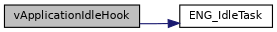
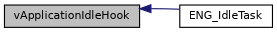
  digraph {
    rankdir=LR
    node [color=black fontname=Helvetica fontsize=10 shape=record style=filled]
    n1 [fillcolor=grey75 fontcolor=black height=0.2 label=vApplicationIdleHook width=0.4]
    n2 [fillcolor=white height=0.2 label=ENG_IdleTask width=0.4]
-   n1 -> n2 [color=midnightblue fontname=Helvetica fontsize=10 labelfontname=Helvetica labelfontsize=10 style=solid]
+   n2 -> n1 [color=midnightblue fontname=Helvetica fontsize=10 labelfontname=Helvetica labelfontsize=10 style=solid]
  }
